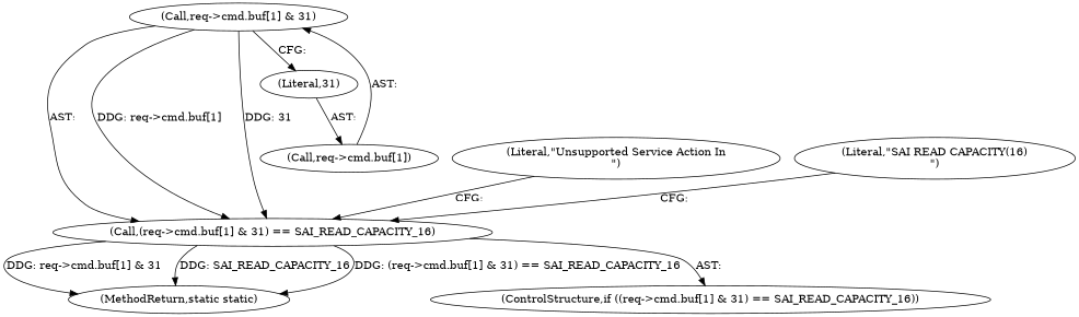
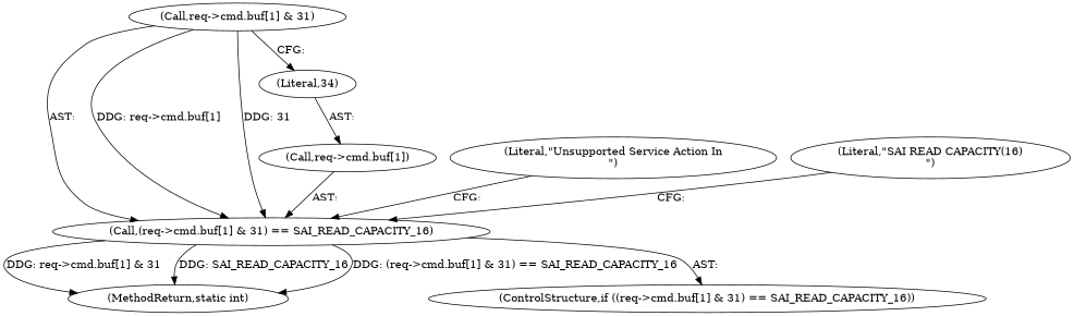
  digraph {
    n1 [label="(Call,req->cmd.buf[1] & 31)"]
    n2 [label="(Call,(req->cmd.buf[1] & 31) == SAI_READ_CAPACITY_16)"]
-   n3 [label="(Literal,31)"]
-   n4 [label="(MethodReturn,static static)"]
+   n3 [label="(Literal,34)"]
+   n4 [label="(MethodReturn,static int)"]
    n5 [label="(ControlStructure,if ((req->cmd.buf[1] & 31) == SAI_READ_CAPACITY_16))"]
    n6 [label="(Call,req->cmd.buf[1])"]
    n7 [label="(Literal,\"Unsupported Service Action In\n\")"]
    n8 [label="(Literal,\"SAI READ CAPACITY(16)\n\")"]
    n1 -> n2 [label="AST: "]
    n1 -> n2 [label="DDG: req->cmd.buf[1]"]
    n1 -> n2 [label="DDG: 31"]
    n1 -> n3 [label="CFG: "]
    n2 -> n4 [label="DDG: req->cmd.buf[1] & 31"]
    n2 -> n4 [label="DDG: SAI_READ_CAPACITY_16"]
    n2 -> n4 [label="DDG: (req->cmd.buf[1] & 31) == SAI_READ_CAPACITY_16"]
    n2 -> n5 [label="AST: "]
    n3 -> n6 [label="AST: "]
-   n6 -> n1 [label="AST: "]
+   n6 -> n2 [label="AST: "]
    n7 -> n2 [label="CFG: "]
    n8 -> n2 [label="CFG: "]
  }
